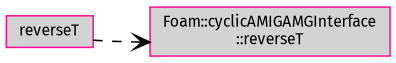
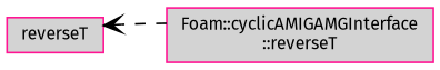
  digraph {
    rankdir=LR
    fontname="Fira Sans"
    node [color=deeppink fillcolor=lightgrey fontname="Fira Sans" fontsize=10 shape=record style=filled]
    n1 [fontcolor=black height=0.2 label=reverseT width=0.4]
    n2 [height=0.2 label="Foam::cyclicAMIGAMGInterface\l::reverseT" width=0.4]
-   n1 -> n2 [color=black fontname="Fira Sans" fontsize=10 labelfontname=Helvetica labelfontsize=10 style=dashed arrowhead=vee]
+   n2 -> n1 [color=black fontname="Fira Sans" fontsize=10 labelfontname=Helvetica labelfontsize=10 style=dashed arrowhead=vee]
  }
